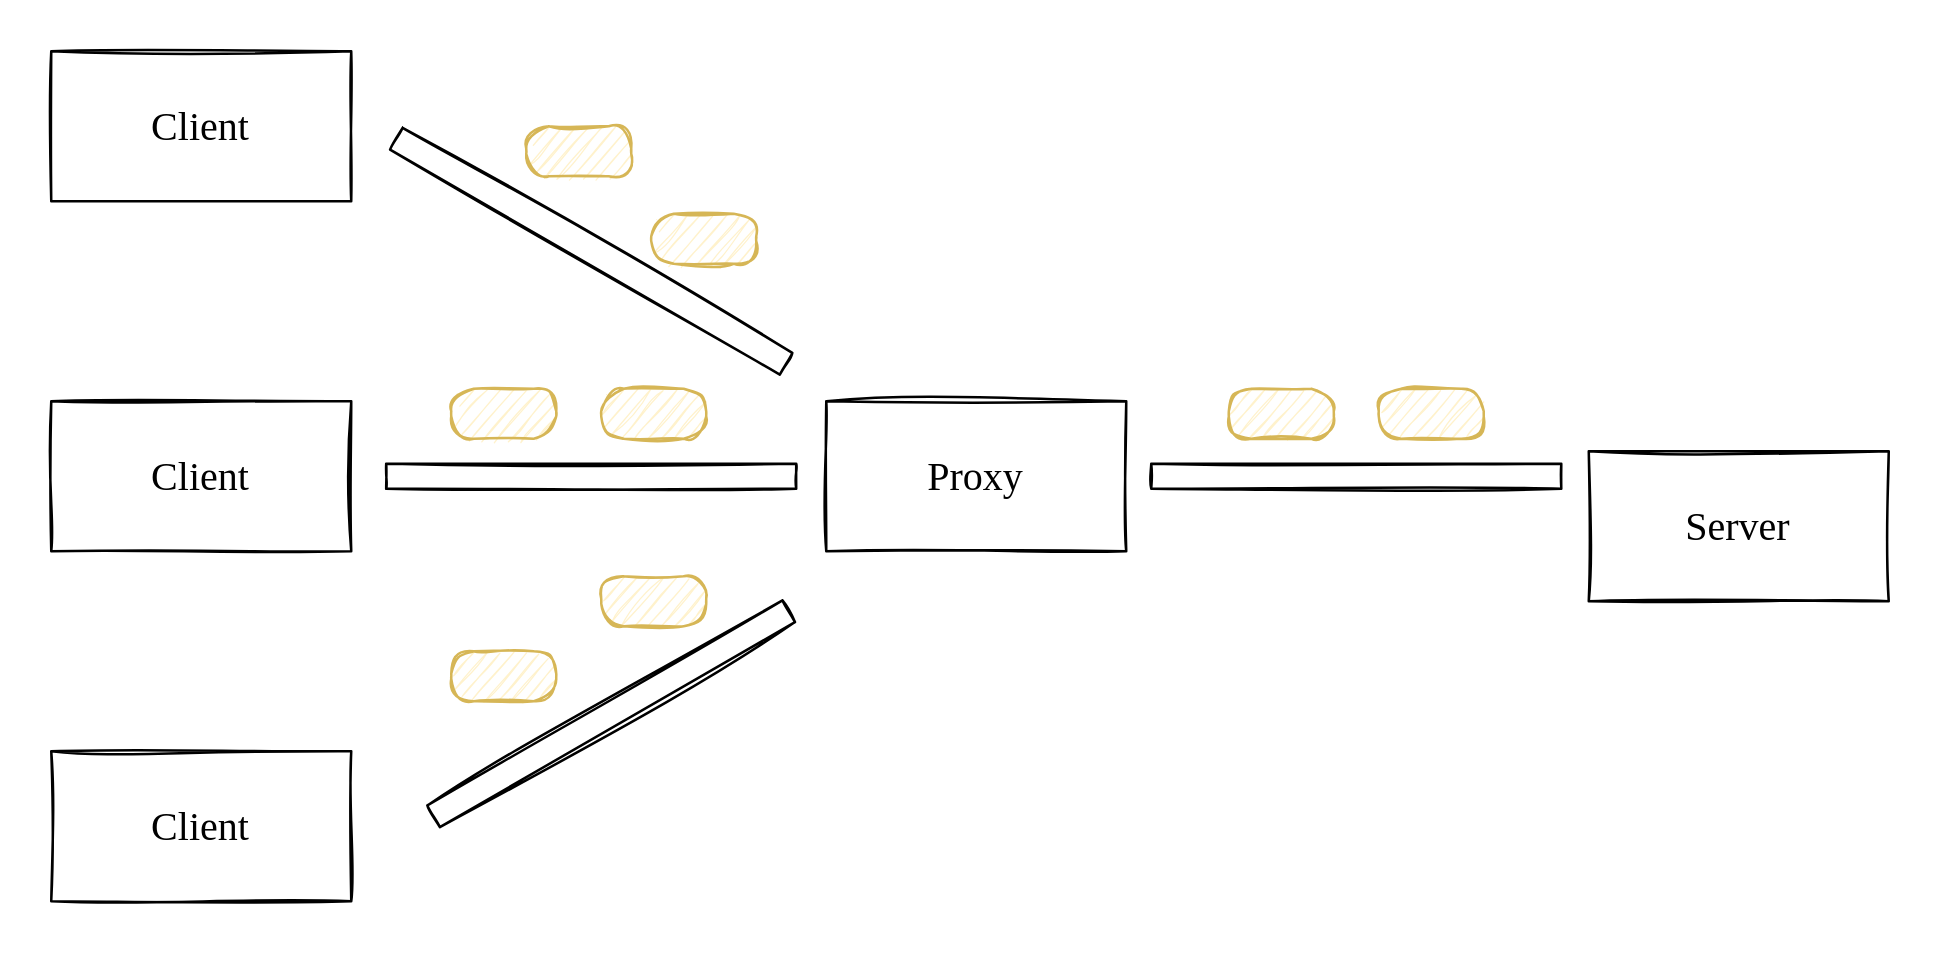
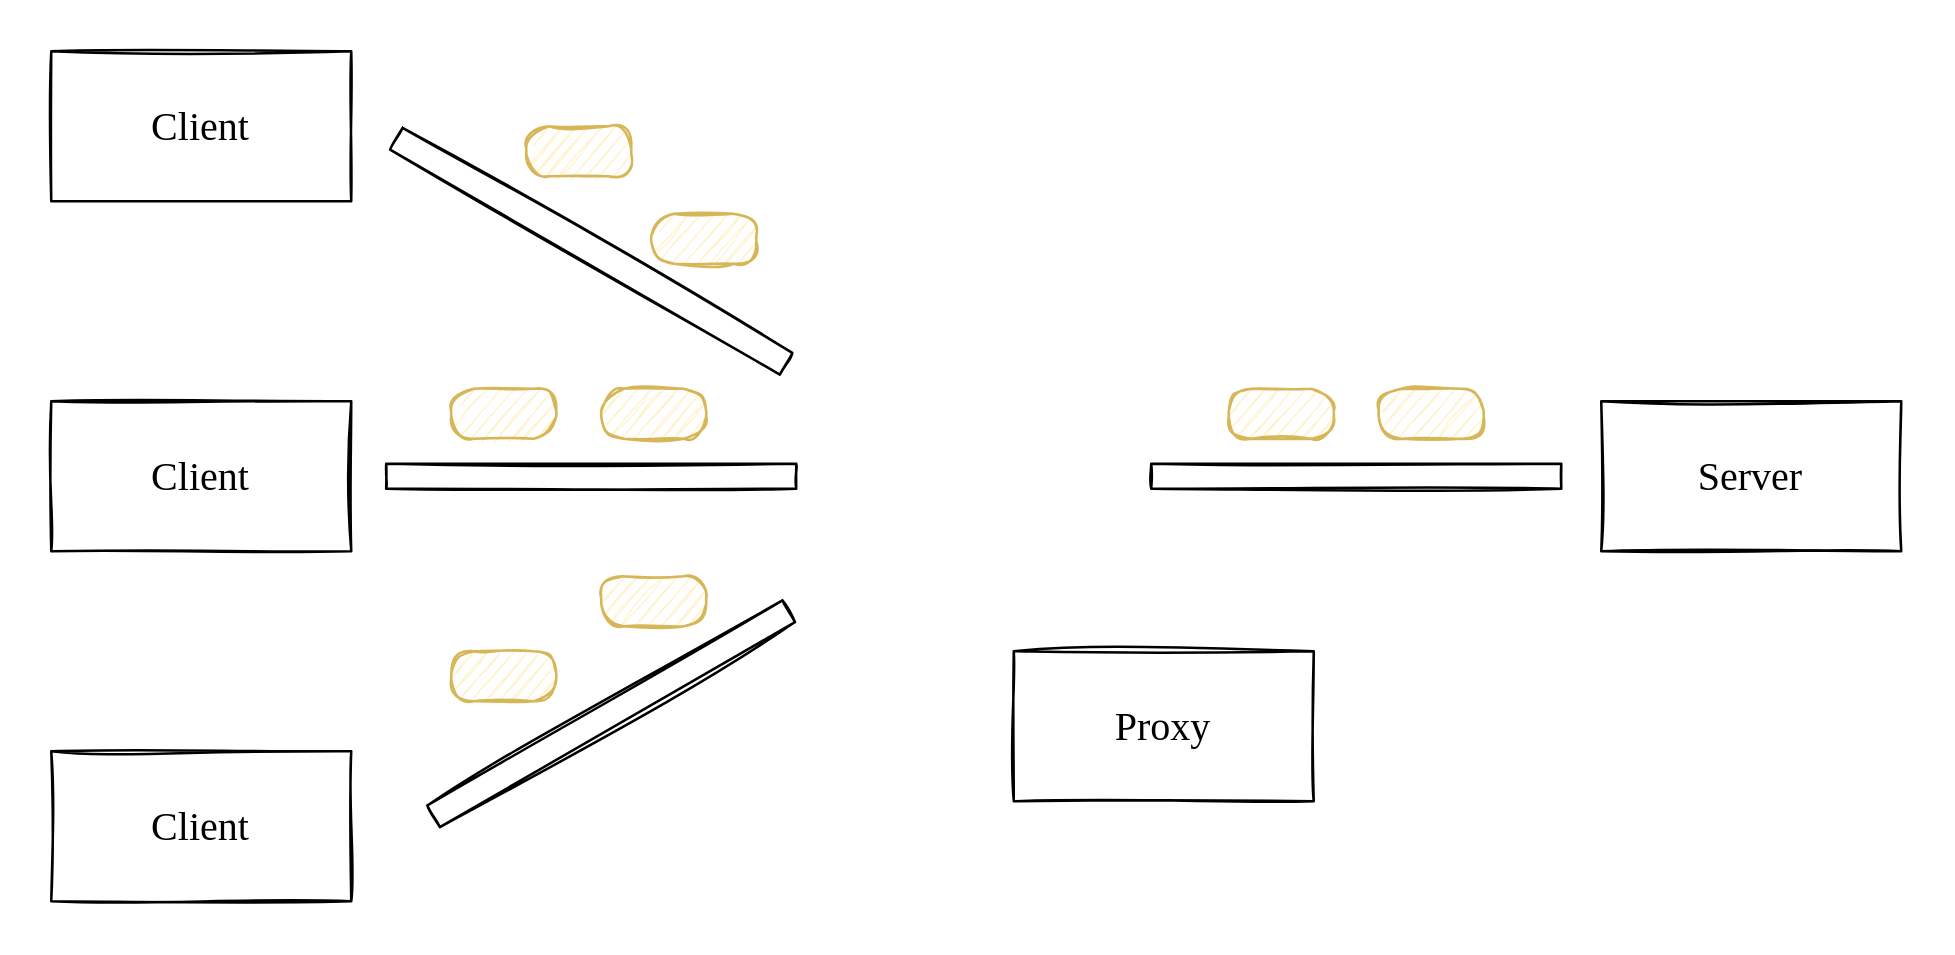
  <mxCell id="0" />
  <mxCell id="1" parent="0" />
- <mxCell id="2" value="Proxy" style="rounded=0;whiteSpace=wrap;html=1;sketch=1;fontSize=16;fontFamily=Comic Sans MS;" vertex="1" parent="1"><mxGeometry x="330" y="160" width="120" height="60" as="geometry" /></mxCell>
- <mxCell id="3" value="Server" style="rounded=0;whiteSpace=wrap;html=1;sketch=1;fontFamily=Comic Sans MS;fontSize=16;" vertex="1" parent="1"><mxGeometry x="635" y="180" width="120" height="60" as="geometry" /></mxCell>
+ <mxCell id="2" value="Proxy" style="rounded=0;whiteSpace=wrap;html=1;sketch=1;fontSize=16;fontFamily=Comic Sans MS;" vertex="1" parent="1"><mxGeometry x="405" y="260" width="120" height="60" as="geometry" /></mxCell>
+ <mxCell id="3" value="Server" style="rounded=0;whiteSpace=wrap;html=1;sketch=1;fontFamily=Comic Sans MS;fontSize=16;" vertex="1" parent="1"><mxGeometry x="640" y="160" width="120" height="60" as="geometry" /></mxCell>
  <mxCell id="4" value="Client" style="rounded=0;whiteSpace=wrap;html=1;sketch=1;fontFamily=Comic Sans MS;fontSize=16;" vertex="1" parent="1"><mxGeometry x="20" y="20" width="120" height="60" as="geometry" /></mxCell>
  <mxCell id="5" value="Client" style="rounded=0;whiteSpace=wrap;html=1;sketch=1;fontFamily=Comic Sans MS;fontSize=16;" vertex="1" parent="1"><mxGeometry x="20" y="160" width="120" height="60" as="geometry" /></mxCell>
  <mxCell id="6" value="Client" style="rounded=0;whiteSpace=wrap;html=1;sketch=1;fontFamily=Comic Sans MS;fontSize=16;" vertex="1" parent="1"><mxGeometry x="20" y="300" width="120" height="60" as="geometry" /></mxCell>
  <mxCell id="7" value="" style="rounded=0;whiteSpace=wrap;html=1;sketch=1;fontFamily=Comic Sans MS;fontSize=16;rotation=30;" vertex="1" parent="1"><mxGeometry x="145.98" y="95" width="180" height="10" as="geometry" /></mxCell>
  <mxCell id="8" value="" style="rounded=0;whiteSpace=wrap;html=1;sketch=1;fontFamily=Comic Sans MS;fontSize=16;rotation=0;" vertex="1" parent="1"><mxGeometry x="153.97" y="185" width="164.02" height="10" as="geometry" /></mxCell>
  <mxCell id="9" value="" style="rounded=0;whiteSpace=wrap;html=1;sketch=1;fontFamily=Comic Sans MS;fontSize=16;rotation=-30;" vertex="1" parent="1"><mxGeometry x="161.96" y="280" width="164.02" height="10" as="geometry" /></mxCell>
  <mxCell id="10" value="" style="rounded=0;whiteSpace=wrap;html=1;sketch=1;fontFamily=Comic Sans MS;fontSize=16;rotation=0;" vertex="1" parent="1"><mxGeometry x="460" y="185" width="164.02" height="10" as="geometry" /></mxCell>
  <mxCell id="11" value="" style="rounded=1;whiteSpace=wrap;html=1;sketch=1;fontFamily=Comic Sans MS;fontSize=16;arcSize=45;fillColor=#fff2cc;strokeColor=#d6b656;" vertex="1" parent="1"><mxGeometry x="210" y="50" width="42" height="20" as="geometry" /></mxCell>
  <mxCell id="12" value="" style="rounded=1;whiteSpace=wrap;html=1;sketch=1;fontFamily=Comic Sans MS;fontSize=16;arcSize=45;fillColor=#fff2cc;strokeColor=#d6b656;" vertex="1" parent="1"><mxGeometry x="260" y="85" width="42" height="20" as="geometry" /></mxCell>
  <mxCell id="13" value="" style="rounded=1;whiteSpace=wrap;html=1;sketch=1;fontFamily=Comic Sans MS;fontSize=16;arcSize=45;fillColor=#fff2cc;strokeColor=#d6b656;" vertex="1" parent="1"><mxGeometry x="180" y="155" width="42" height="20" as="geometry" /></mxCell>
  <mxCell id="14" value="" style="rounded=1;whiteSpace=wrap;html=1;sketch=1;fontFamily=Comic Sans MS;fontSize=16;arcSize=45;fillColor=#fff2cc;strokeColor=#d6b656;" vertex="1" parent="1"><mxGeometry x="239.98" y="155" width="42" height="20" as="geometry" /></mxCell>
  <mxCell id="15" value="" style="rounded=1;whiteSpace=wrap;html=1;sketch=1;fontFamily=Comic Sans MS;fontSize=16;arcSize=45;fillColor=#fff2cc;strokeColor=#d6b656;" vertex="1" parent="1"><mxGeometry x="180" y="260" width="42" height="20" as="geometry" /></mxCell>
  <mxCell id="16" value="" style="rounded=1;whiteSpace=wrap;html=1;sketch=1;fontFamily=Comic Sans MS;fontSize=16;arcSize=45;fillColor=#fff2cc;strokeColor=#d6b656;" vertex="1" parent="1"><mxGeometry x="239.99" y="230" width="42" height="20" as="geometry" /></mxCell>
  <mxCell id="17" value="" style="rounded=1;whiteSpace=wrap;html=1;sketch=1;fontFamily=Comic Sans MS;fontSize=16;arcSize=45;fillColor=#fff2cc;strokeColor=#d6b656;" vertex="1" parent="1"><mxGeometry x="491.02" y="155" width="42" height="20" as="geometry" /></mxCell>
  <mxCell id="18" value="" style="rounded=1;whiteSpace=wrap;html=1;sketch=1;fontFamily=Comic Sans MS;fontSize=16;arcSize=45;fillColor=#fff2cc;strokeColor=#d6b656;" vertex="1" parent="1"><mxGeometry x="551" y="155" width="42" height="20" as="geometry" /></mxCell>
